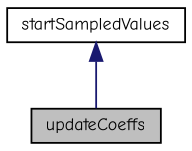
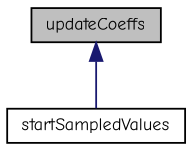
  digraph {
    rankdir=TB
    fontname="Comic Neue"
    node [color=black fontname="Comic Neue" fontsize=10 shape=record]
    n1 [fillcolor=grey75 fontcolor=black height=0.2 label=updateCoeffs style=filled width=0.4]
    n2 [height=0.2 label=startSampledValues width=0.4]
-   n2 -> n1 [color=midnightblue dir=back fontname="Comic Neue" fontsize=10 labelfontname=FreeSans labelfontsize=10 style=solid]
+   n1 -> n2 [color=midnightblue dir=back fontname="Comic Neue" fontsize=10 labelfontname=FreeSans labelfontsize=10 style=solid]
  }
